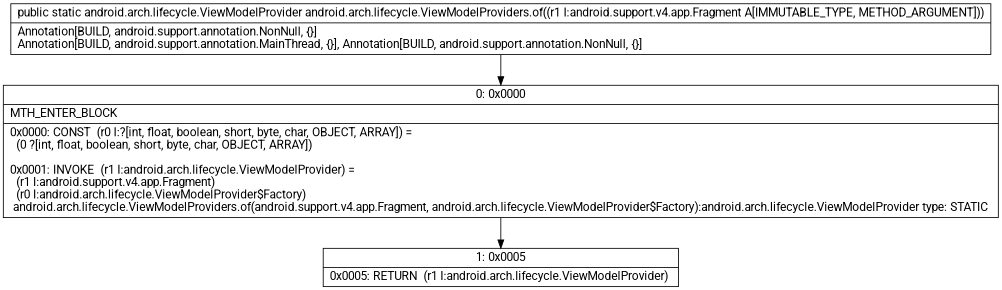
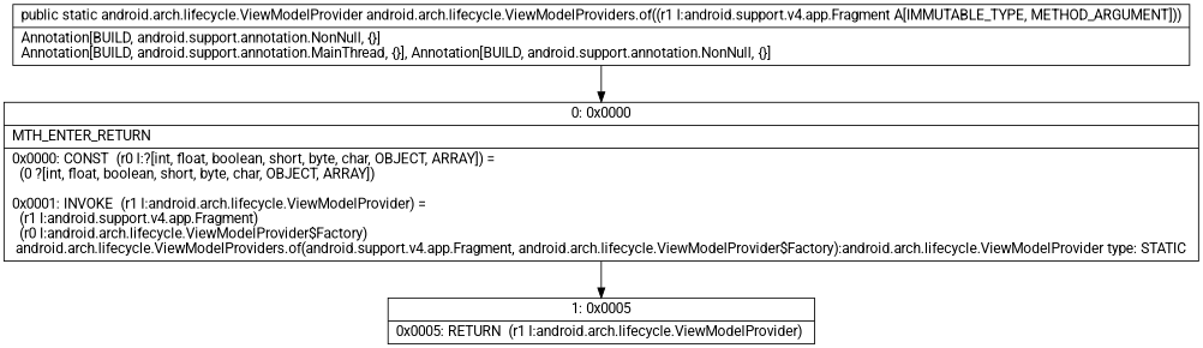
  digraph {
    fontname=Roboto
    node [shape=record fontname=Roboto]
    edge [fontname=Roboto]
-   n1 [label="{0\:\ 0x0000|MTH_ENTER_BLOCK\l|0x0000: CONST  (r0 I:?[int, float, boolean, short, byte, char, OBJECT, ARRAY]) = \l  (0 ?[int, float, boolean, short, byte, char, OBJECT, ARRAY])\l \l0x0001: INVOKE  (r1 I:android.arch.lifecycle.ViewModelProvider) = \l  (r1 I:android.support.v4.app.Fragment)\l  (r0 I:android.arch.lifecycle.ViewModelProvider$Factory)\l android.arch.lifecycle.ViewModelProviders.of(android.support.v4.app.Fragment, android.arch.lifecycle.ViewModelProvider$Factory):android.arch.lifecycle.ViewModelProvider type: STATIC \l}"]
+   n1 [label="{0\:\ 0x0000|MTH_ENTER_RETURN\l|0x0000: CONST  (r0 I:?[int, float, boolean, short, byte, char, OBJECT, ARRAY]) = \l  (0 ?[int, float, boolean, short, byte, char, OBJECT, ARRAY])\l \l0x0001: INVOKE  (r1 I:android.arch.lifecycle.ViewModelProvider) = \l  (r1 I:android.support.v4.app.Fragment)\l  (r0 I:android.arch.lifecycle.ViewModelProvider$Factory)\l android.arch.lifecycle.ViewModelProviders.of(android.support.v4.app.Fragment, android.arch.lifecycle.ViewModelProvider$Factory):android.arch.lifecycle.ViewModelProvider type: STATIC \l}"]
    n2 [label="{1\:\ 0x0005|0x0005: RETURN  (r1 I:android.arch.lifecycle.ViewModelProvider) \l}"]
    n3 [label="{public static android.arch.lifecycle.ViewModelProvider android.arch.lifecycle.ViewModelProviders.of((r1 I:android.support.v4.app.Fragment A[IMMUTABLE_TYPE, METHOD_ARGUMENT]))  | Annotation[BUILD, android.support.annotation.NonNull, \{\}]\lAnnotation[BUILD, android.support.annotation.MainThread, \{\}], Annotation[BUILD, android.support.annotation.NonNull, \{\}]\l}"]
    n1 -> n2
    n3 -> n1
  }
